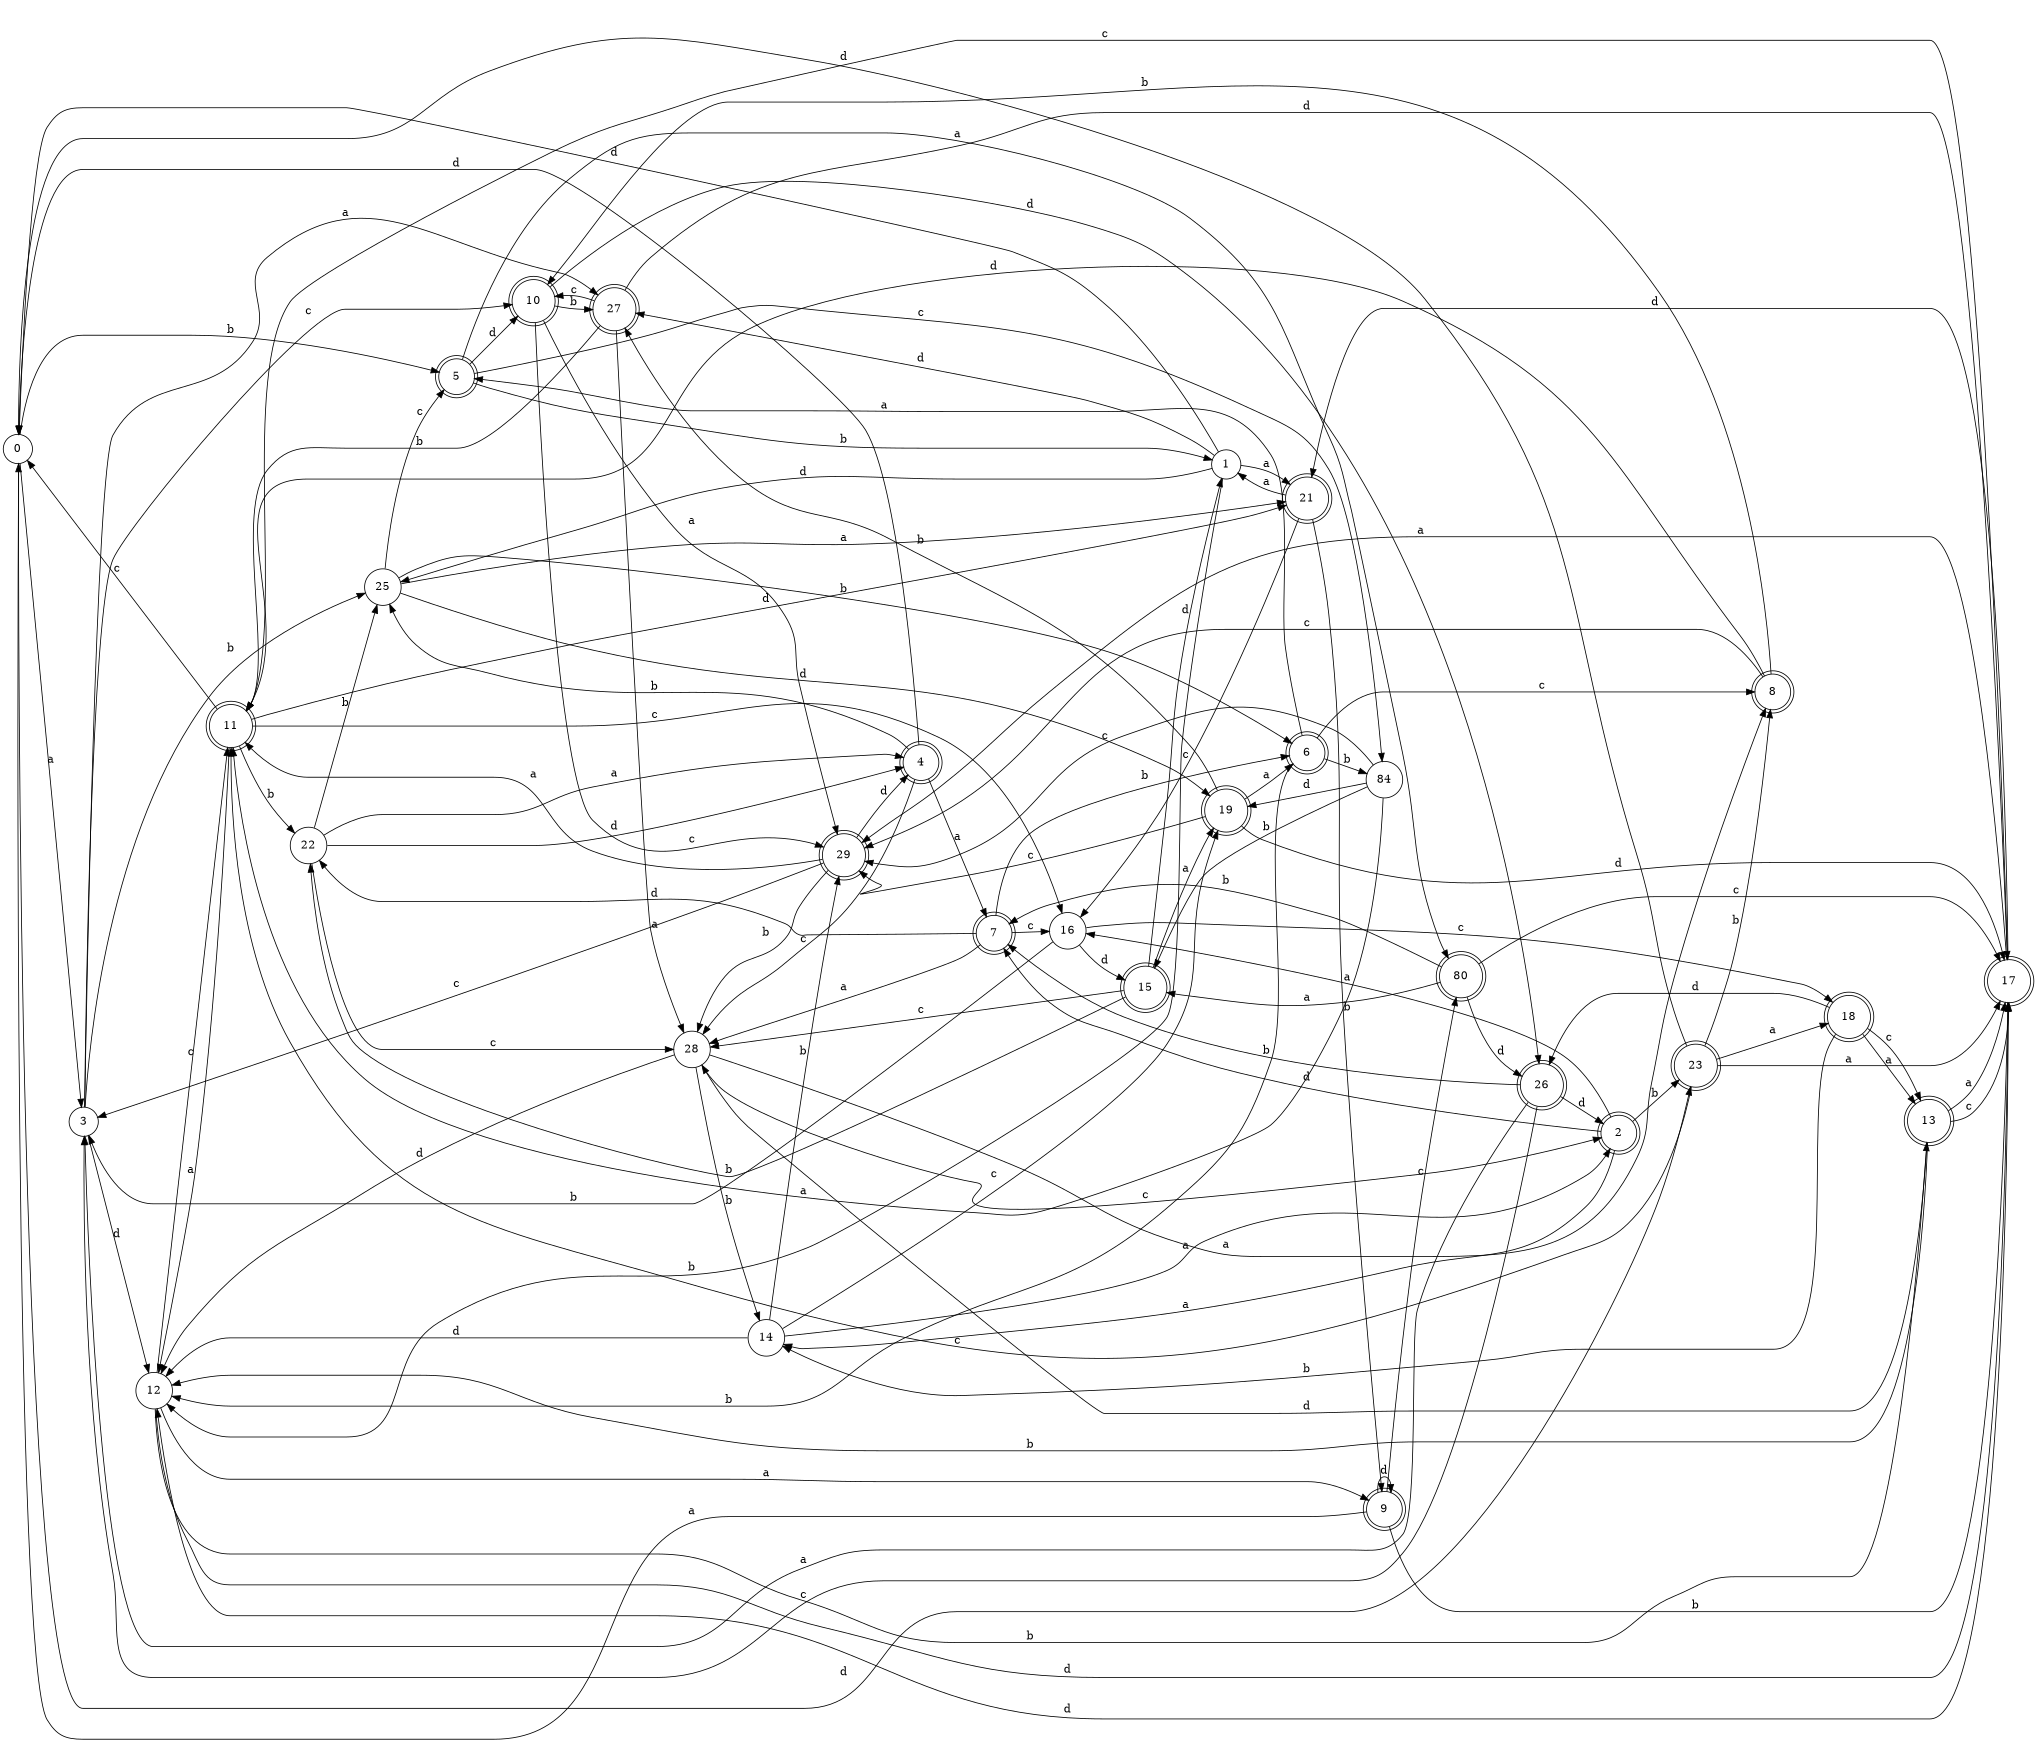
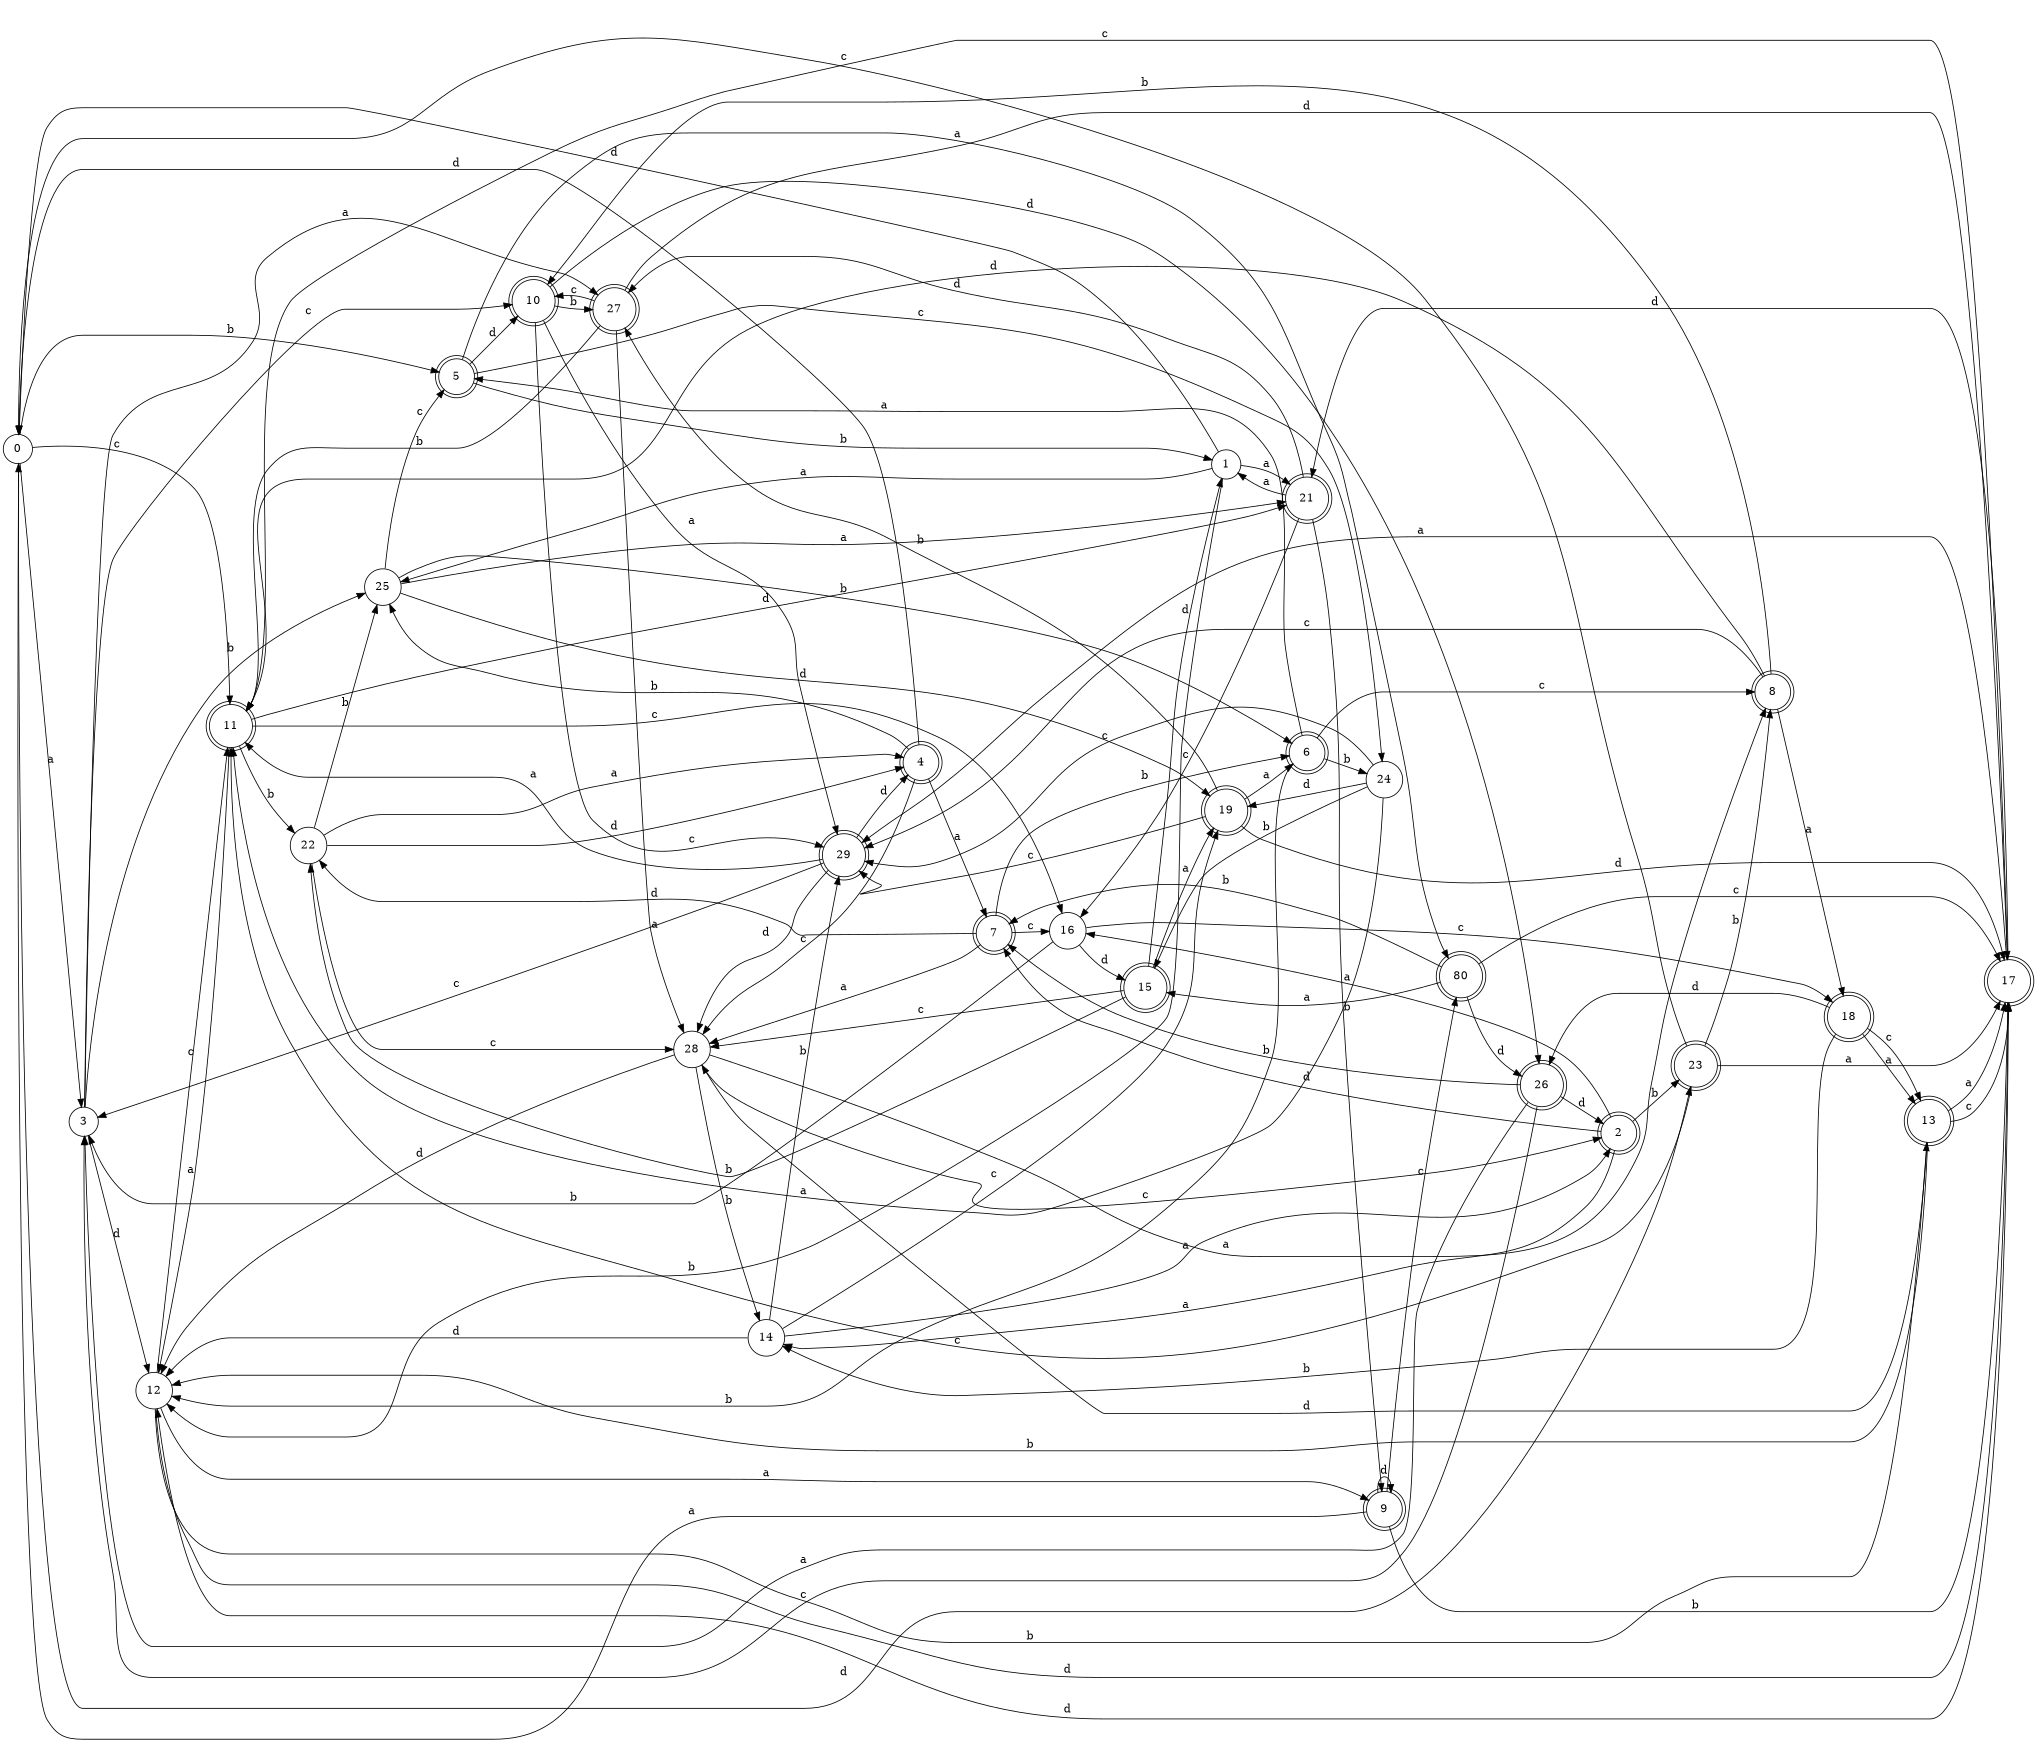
  digraph {
    rankdir=LR
    node [color=black fillcolor=white shape=doublecircle style="rounded,filled"]
    n1 [label=0 shape=circle style=filled]
    n2 [label=3 shape=circle style=filled]
    n3 [label=5]
    n4 [label=11]
    n5 [label=23]
    n6 [label=12 shape=circle style=filled]
    n7 [label=25 shape=circle style=filled]
    n8 [label=10]
    n9 [label=27]
    n10 [label=1 shape=circle style=filled]
    n11 [label=80]
-   n12 [label=84 shape=circle style=filled]
+   n12 [label=24 shape=circle style=filled]
    n13 [label=21]
    n14 [label=16 shape=circle style=filled]
    n15 [label=22 shape=circle style=filled]
    n16 [label=8]
    n17 [label=17]
    n18 [label=9]
    n19 [label=13]
    n20 [label=6]
    n21 [label=19]
    n22 [label=2]
    n23 [label=7]
    n24 [label=14 shape=circle style=filled]
    n25 [label=28 shape=circle style=filled]
    n26 [label=29]
    n27 [label=18]
    n28 [label=15]
    n29 [label=26]
    n30 [label=4]
    n1 -> n2 [label=a]
    n1 -> n3 [label=b]
-   n4 -> n1 [label=c]
+   n1 -> n4 [label=c]
    n1 -> n5 [label=d]
    n2 -> n6 [label=d]
    n2 -> n7 [label=b]
    n2 -> n8 [label=c]
    n2 -> n9 [label=a]
    n3 -> n8 [label=d]
    n3 -> n10 [label=b]
    n3 -> n11 [label=a]
    n3 -> n12 [label=c]
    n4 -> n6 [label=a]
    n4 -> n13 [label=d]
    n4 -> n14 [label=c]
    n4 -> n15 [label=b]
-   n5 -> n1 [label=d]
+   n5 -> n1 [label=c]
    n5 -> n4 [label=c]
    n5 -> n16 [label=b]
    n5 -> n17 [label=a]
    n6 -> n4 [label=c]
    n6 -> n17 [label=d]
    n6 -> n18 [label=a]
    n6 -> n19 [label=b]
    n7 -> n3 [label=c]
    n7 -> n13 [label=a]
    n7 -> n20 [label=b]
    n7 -> n21 [label=d]
    n8 -> n9 [label=b]
    n8 -> n26 [label=a]
    n8 -> n26 [label=c]
    n8 -> n29 [label=d]
    n9 -> n4 [label=b]
    n9 -> n8 [label=c]
    n9 -> n17 [label=d]
    n9 -> n25 [label=a]
    n10 -> n1 [label=d]
    n10 -> n6 [label=b]
-   n10 -> n7 [label=d]
+   n10 -> n7 [label=a]
    n10 -> n13 [label=a]
    n11 -> n17 [label=c]
    n11 -> n23 [label=b]
    n11 -> n28 [label=a]
    n11 -> n29 [label=d]
    n12 -> n4 [label=a]
    n12 -> n21 [label=d]
    n12 -> n26 [label=c]
    n12 -> n28 [label=b]
-   n10 -> n9 [label=d]
+   n13 -> n9 [label=d]
    n13 -> n10 [label=a]
    n13 -> n14 [label=c]
    n13 -> n18 [label=b]
    n14 -> n2 [label=b]
    n14 -> n27 [label=c]
    n14 -> n28 [label=d]
    n15 -> n7 [label=b]
    n15 -> n25 [label=c]
    n15 -> n30 [label=a]
    n15 -> n30 [label=d]
    n16 -> n4 [label=d]
    n16 -> n8 [label=b]
    n16 -> n26 [label=c]
-   n5 -> n27 [label=a]
+   n16 -> n27 [label=a]
    n17 -> n4 [label=c]
    n17 -> n6 [label=d]
    n17 -> n13 [label=d]
    n17 -> n26 [label=a]
    n18 -> n1 [label=a]
    n18 -> n11 [label=c]
    n18 -> n17 [label=b]
    n18 -> n18 [label=d]
    n19 -> n6 [label=b]
    n19 -> n17 [label=a]
    n19 -> n17 [label=c]
    n19 -> n25 [label=d]
    n20 -> n3 [label=a]
    n20 -> n6 [label=b]
    n20 -> n12 [label=b]
    n20 -> n16 [label=c]
    n21 -> n9 [label=b]
    n21 -> n17 [label=d]
    n21 -> n20 [label=a]
    n21 -> n26 [label=c]
    n22 -> n5 [label=b]
    n22 -> n14 [label=a]
    n22 -> n23 [label=d]
    n22 -> n24 [label=a]
    n23 -> n14 [label=c]
    n23 -> n15 [label=d]
    n23 -> n20 [label=b]
    n23 -> n25 [label=a]
    n24 -> n6 [label=d]
    n24 -> n21 [label=c]
    n24 -> n22 [label=a]
    n24 -> n26 [label=b]
    n25 -> n6 [label=d]
    n25 -> n16 [label=a]
    n25 -> n22 [label=c]
    n25 -> n24 [label=b]
    n26 -> n2 [label=c]
    n26 -> n4 [label=a]
-   n26 -> n25 [label=b]
+   n26 -> n25 [label=d]
    n26 -> n30 [label=d]
    n27 -> n19 [label=a]
    n27 -> n19 [label=c]
    n27 -> n24 [label=b]
    n27 -> n29 [label=d]
    n28 -> n10 [label=d]
    n28 -> n15 [label=b]
    n28 -> n21 [label=a]
    n28 -> n25 [label=c]
    n29 -> n2 [label=a]
    n29 -> n2 [label=c]
    n29 -> n22 [label=d]
    n29 -> n23 [label=b]
    n30 -> n1 [label=d]
    n30 -> n7 [label=b]
    n30 -> n23 [label=a]
    n30 -> n25 [label=c]
  }
